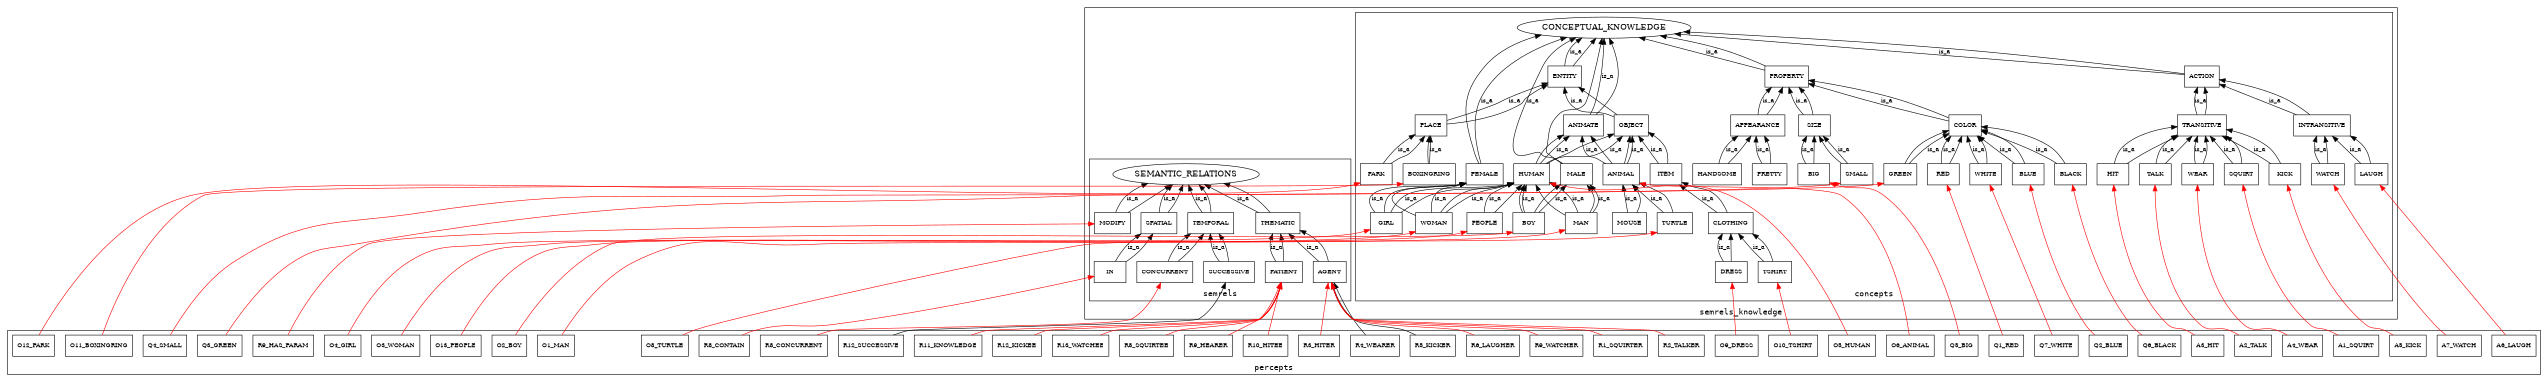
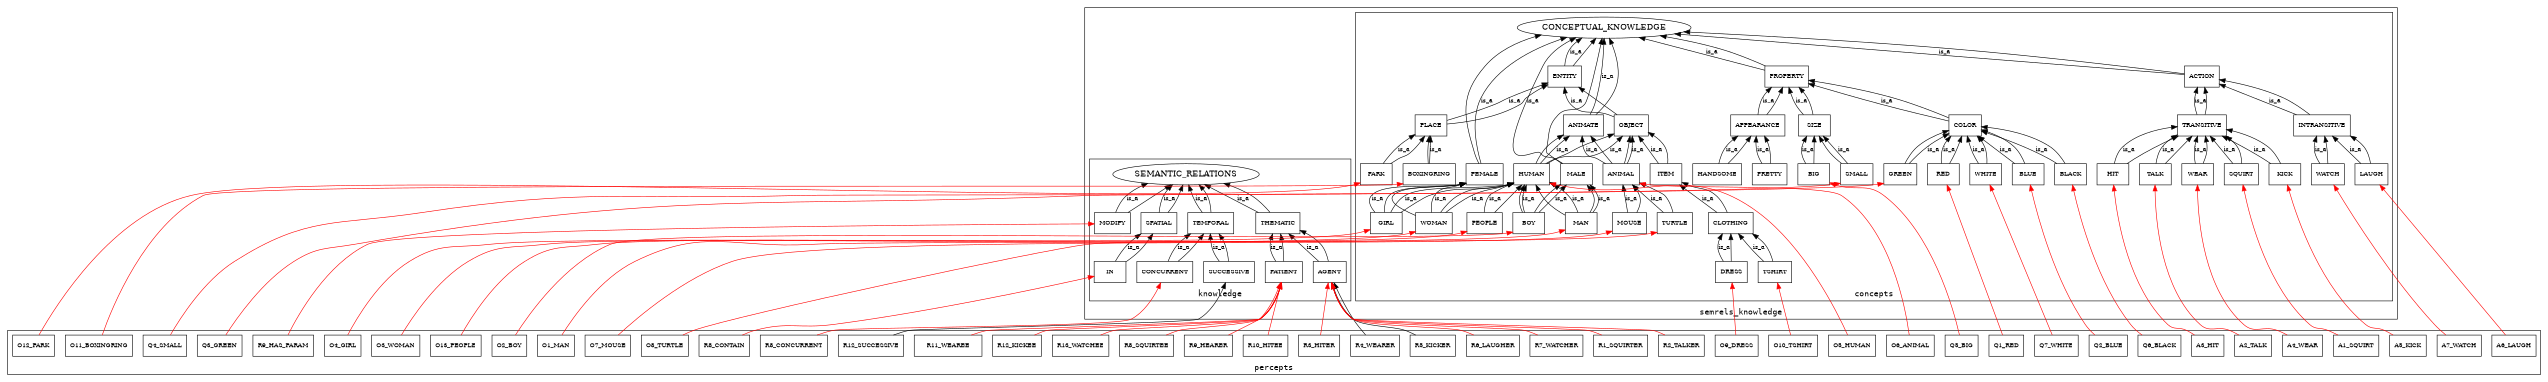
  digraph {
    fontname=consolas
    rankdir=BT
    node [color=black fillcolor=white fontsize=10 shape=box style=filled]
    n1 [label=TURTLE]
    n2 [label=ANIMAL]
    n3 [label=BOY]
    n4 [label=MALE]
    n5 [label=HUMAN]
    n6 [label=PEOPLE]
    n7 [label=BOXINGRING]
    n8 [label=PLACE]
    n9 [label=OBJECT]
    n10 [label=ENTITY]
    n11 [label=PARK]
    CONCEPTUAL_KNOWLEDGE [color="" fillcolor="" fontsize="" shape="" style=""]
    n13 [label=TSHIRT]
    n14 [label=CLOTHING]
    n15 [label=GREEN]
    n16 [label=COLOR]
    n17 [label=SMALL]
    n18 [label=SIZE]
    n19 [label=GIRL]
    n20 [label=FEMALE]
    n21 [label=ITEM]
    n22 [label=RED]
    n23 [label=HANDSOME]
    n24 [label=APPEARANCE]
    n25 [label=WOMAN]
    n26 [label=HIT]
    n27 [label=TRANSITIVE]
    n28 [label=PROPERTY]
    n29 [label=BIG]
    n30 [label=PRETTY]
    n31 [label=ACTION]
    n32 [label=DRESS]
    n33 [label=TALK]
    n34 [label=ANIMATE]
    n35 [label=INTRANSITIVE]
    n36 [label=LAUGH]
    n37 [label=WHITE]
    n38 [label=BLUE]
    n39 [label=MOUSE]
    n40 [label=WATCH]
    n41 [label=WEAR]
    n42 [label=BLACK]
    n43 [label=SQUIRT]
    n44 [label=KICK]
    n45 [label=MAN]
    n46 [label=THEMATIC]
    SEMANTIC_RELATIONS [color="" fillcolor="" fontsize="" shape="" style=""]
    n48 [label=PATIENT]
    n49 [label=IN]
    n50 [label=SPATIAL]
    n51 [label=TEMPORAL]
    n52 [label=MODIFY]
    n53 [label=AGENT]
    n54 [label=CONCURRENT]
    n55 [label=SUCCESSIVE]
    n56 [label=O8_TURTLE]
    n57 [label=O2_BOY]
    n58 [label=O13_PEOPLE]
    n59 [label=O11_BOXINGRING]
    n60 [label=R12_SUCCESSIVE]
    n61 [label=O12_PARK]
    n62 [label=R8_CONCURRENT]
    n63 [label=O10_TSHIRT]
    n64 [label=Q3_GREEN]
    n65 [label=Q4_SMALL]
    n66 [label=O4_GIRL]
    n67 [label=Q1_RED]
    n68 [label=O3_WOMAN]
    n69 [label=A3_HIT]
    n70 [label=Q5_BIG]
    n71 [label=R1_SQUIRTER]
    n72 [label=R2_TALKER]
    n73 [label=R3_HITER]
    n74 [label=R4_WEARER]
    n75 [label=R5_KICKER]
    n76 [label=R6_LAUGHER]
-   n77 [label=R9_WATCHER]
+   n77 [label=R7_WATCHER]
    n78 [label=O5_HUMAN]
    n79 [label=O9_DRESS]
    n80 [label=A2_TALK]
    n81 [label=A6_LAUGH]
    n82 [label=R9_HAS_PARAM]
    n83 [label=A4_WEAR]
    n84 [label=R8_CONTAIN]
    n85 [label=R8_SQUIRTEE]
    n86 [label=R9_HEARER]
    n87 [label=R10_HITEE]
-   n88 [label=R11_KNOWLEDGE]
+   n88 [label=R11_WEAREE]
    n89 [label=R12_KICKEE]
    n90 [label=R13_WATCHEE]
    n91 [label=Q7_WHITE]
    n92 [label=Q2_BLUE]
+   n93 [label=O7_MOUSE]
    n94 [label=A7_WATCH]
    n95 [label=O6_ANIMAL]
    n96 [label=Q6_BLACK]
    n97 [label=A1_SQUIRT]
    n98 [label=A5_KICK]
    n99 [label=O1_MAN]
    subgraph cluster_1 {
      label=semrels_knowledge
      subgraph cluster_2 {
        label=concepts
        n1
        n2
        n3
        n4
        n5
        n6
        n7
        n8
        n9
        n10
        n11
        CONCEPTUAL_KNOWLEDGE
        n13
        n14
        n15
        n16
        n17
        n18
        n19
        n20
        n21
        n22
        n23
        n24
        n25
        n26
        n27
        n28
        n29
        n30
        n31
        n32
        n33
        n34
        n35
        n36
        n37
        n38
        n39
        n40
        n41
        n42
        n43
        n44
        n45
      }
      subgraph cluster_3 {
-       label=semrels
+       label=knowledge
        n46
        SEMANTIC_RELATIONS
        n48
        n49
        n50
        n51
        n52
        n53
        n54
        n55
      }
    }
    subgraph cluster_4 {
      label=percepts
      n56
      n57
      n58
      n59
      n60
      n61
      n62
      n63
      n64
      n65
      n66
      n67
      n68
      n69
      n70
      n71
      n72
      n73
      n74
      n75
      n76
      n77
      n78
      n79
      n80
      n81
      n82
      n83
      n84
      n85
      n86
      n87
      n88
      n89
      n90
      n91
      n92
+     n93
      n94
      n95
      n96
      n97
      n98
      n99
    }
    n1 -> n2 [fontsize=10 label=is_a]
    n1 -> n2
    n2 -> n9 [fontsize=10 label=is_a]
    n2 -> n9
    n2 -> n34 [fontsize=10 label=is_a]
    n2 -> n34
    n3 -> n4 [fontsize=10 label=is_a]
    n3 -> n4
    n3 -> n5 [fontsize=10 label=is_a]
    n3 -> n5
    n4 -> CONCEPTUAL_KNOWLEDGE [fontsize=10 label=is_a]
    n4 -> CONCEPTUAL_KNOWLEDGE
    n5 -> n9 [fontsize=10 label=is_a]
    n5 -> n9
    n5 -> n34 [fontsize=10 label=is_a]
    n5 -> n34
    n6 -> n5 [fontsize=10 label=is_a]
    n6 -> n5
    n7 -> n8 [fontsize=10 label=is_a]
    n7 -> n8
    n8 -> n10 [fontsize=10 label=is_a]
    n8 -> n10
    n9 -> n10 [fontsize=10 label=is_a]
    n9 -> n10
    n10 -> CONCEPTUAL_KNOWLEDGE [fontsize=10 label=is_a]
    n10 -> CONCEPTUAL_KNOWLEDGE
    n11 -> n8 [fontsize=10 label=is_a]
    n11 -> n8
    n13 -> n14 [fontsize=10 label=is_a]
    n13 -> n14
    n14 -> n21 [fontsize=10 label=is_a]
    n14 -> n21
    n15 -> n16 [fontsize=10 label=is_a]
    n15 -> n16
    n16 -> n28 [fontsize=10 label=is_a]
    n16 -> n28
    n17 -> n18 [fontsize=10 label=is_a]
    n17 -> n18
    n18 -> n28 [fontsize=10 label=is_a]
    n18 -> n28
    n19 -> n5 [fontsize=10 label=is_a]
    n19 -> n5
    n19 -> n20 [fontsize=10 label=is_a]
    n19 -> n20
    n20 -> CONCEPTUAL_KNOWLEDGE [fontsize=10 label=is_a]
    n20 -> CONCEPTUAL_KNOWLEDGE
    n21 -> n9 [fontsize=10 label=is_a]
    n21 -> n9
    n22 -> n16 [fontsize=10 label=is_a]
    n22 -> n16
    n23 -> n24 [fontsize=10 label=is_a]
    n23 -> n24
    n24 -> n28 [fontsize=10 label=is_a]
    n24 -> n28
    n25 -> n5 [fontsize=10 label=is_a]
    n25 -> n5
    n25 -> n20 [fontsize=10 label=is_a]
    n25 -> n20
    n26 -> n27 [fontsize=10 label=is_a]
    n26 -> n27
    n27 -> n31 [fontsize=10 label=is_a]
    n27 -> n31
    n28 -> CONCEPTUAL_KNOWLEDGE [fontsize=10 label=is_a]
    n28 -> CONCEPTUAL_KNOWLEDGE
    n29 -> n18 [fontsize=10 label=is_a]
    n29 -> n18
    n30 -> n24 [fontsize=10 label=is_a]
    n30 -> n24
    n31 -> CONCEPTUAL_KNOWLEDGE [fontsize=10 label=is_a]
    n31 -> CONCEPTUAL_KNOWLEDGE
    n32 -> n14 [fontsize=10 label=is_a]
    n32 -> n14
    n33 -> n27 [fontsize=10 label=is_a]
    n33 -> n27
    n34 -> CONCEPTUAL_KNOWLEDGE [fontsize=10 label=is_a]
    n34 -> CONCEPTUAL_KNOWLEDGE
    n35 -> n31 [fontsize=10 label=is_a]
    n35 -> n31
    n36 -> n35 [fontsize=10 label=is_a]
    n36 -> n35
    n37 -> n16 [fontsize=10 label=is_a]
    n37 -> n16
    n38 -> n16 [fontsize=10 label=is_a]
    n38 -> n16
    n39 -> n2 [fontsize=10 label=is_a]
    n39 -> n2
    n40 -> n35 [fontsize=10 label=is_a]
    n40 -> n35
    n41 -> n27 [fontsize=10 label=is_a]
    n41 -> n27
    n42 -> n16 [fontsize=10 label=is_a]
    n42 -> n16
    n43 -> n27 [fontsize=10 label=is_a]
    n43 -> n27
    n44 -> n27 [fontsize=10 label=is_a]
    n44 -> n27
    n45 -> n4 [fontsize=10 label=is_a]
    n45 -> n4
    n45 -> n5 [fontsize=10 label=is_a]
    n45 -> n5
    n46 -> SEMANTIC_RELATIONS [fontsize=10 label=is_a]
    n46 -> SEMANTIC_RELATIONS
    n48 -> n46 [fontsize=10 label=is_a]
    n48 -> n46
    n49 -> n50 [fontsize=10 label=is_a]
    n49 -> n50
    n50 -> SEMANTIC_RELATIONS [fontsize=10 label=is_a]
    n50 -> SEMANTIC_RELATIONS
    n51 -> SEMANTIC_RELATIONS [fontsize=10 label=is_a]
    n51 -> SEMANTIC_RELATIONS
    n52 -> SEMANTIC_RELATIONS [fontsize=10 label=is_a]
    n52 -> SEMANTIC_RELATIONS
    n53 -> n46 [fontsize=10 label=is_a]
    n53 -> n46
    n54 -> n51 [fontsize=10 label=is_a]
    n54 -> n51
    n55 -> n51 [fontsize=10 label=is_a]
    n55 -> n51
    n56 -> n1 [color=red]
    n57 -> n3 [color=red]
    n58 -> n6 [color=red]
    n59 -> n7 [color=red]
    n60 -> n55 [color=black]
    n61 -> n11 [color=red]
    n62 -> n54 [color=red]
    n63 -> n13 [color=red]
    n64 -> n15 [color=red]
    n65 -> n17 [color=red]
    n66 -> n19 [color=red]
    n67 -> n22 [color=red]
    n68 -> n25 [color=red]
    n69 -> n26 [color=red]
    n70 -> n29 [color=red]
    n71 -> n53 [color=red]
    n72 -> n53 [color=red]
    n73 -> n53 [color=red]
    n74 -> n53 [color=black]
    n75 -> n53 [color=black]
    n76 -> n53 [color=red]
    n77 -> n53 [color=red]
    n78 -> n5 [color=red]
    n79 -> n32 [color=red]
    n80 -> n33 [color=red]
    n81 -> n36 [color=red]
    n82 -> n52 [color=red]
    n83 -> n41 [color=red]
    n84 -> n49 [color=red]
    n85 -> n48 [color=red]
    n86 -> n48 [color=red]
    n87 -> n48 [color=red]
    n88 -> n48 [color=red]
    n89 -> n48 [color=red]
    n90 -> n48 [color=red]
    n91 -> n37 [color=red]
    n92 -> n38 [color=red]
+   n93 -> n39 [color=red]
    n94 -> n40 [color=red]
    n95 -> n2 [color=red]
    n96 -> n42 [color=red]
    n97 -> n43 [color=red]
    n98 -> n44 [color=red]
    n99 -> n45 [color=red]
  }
